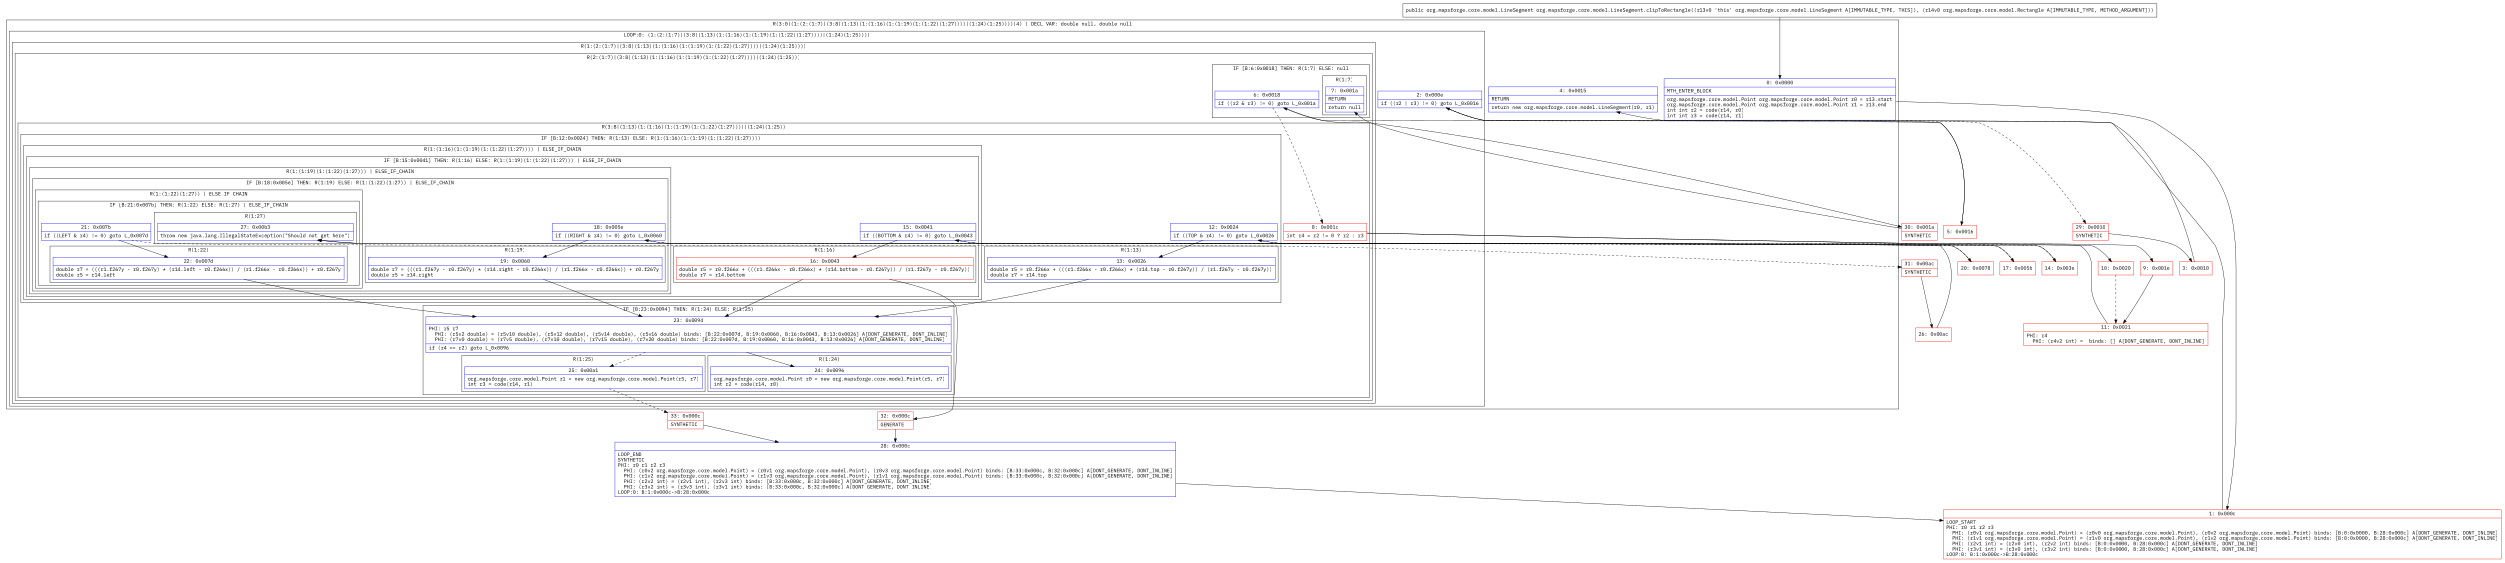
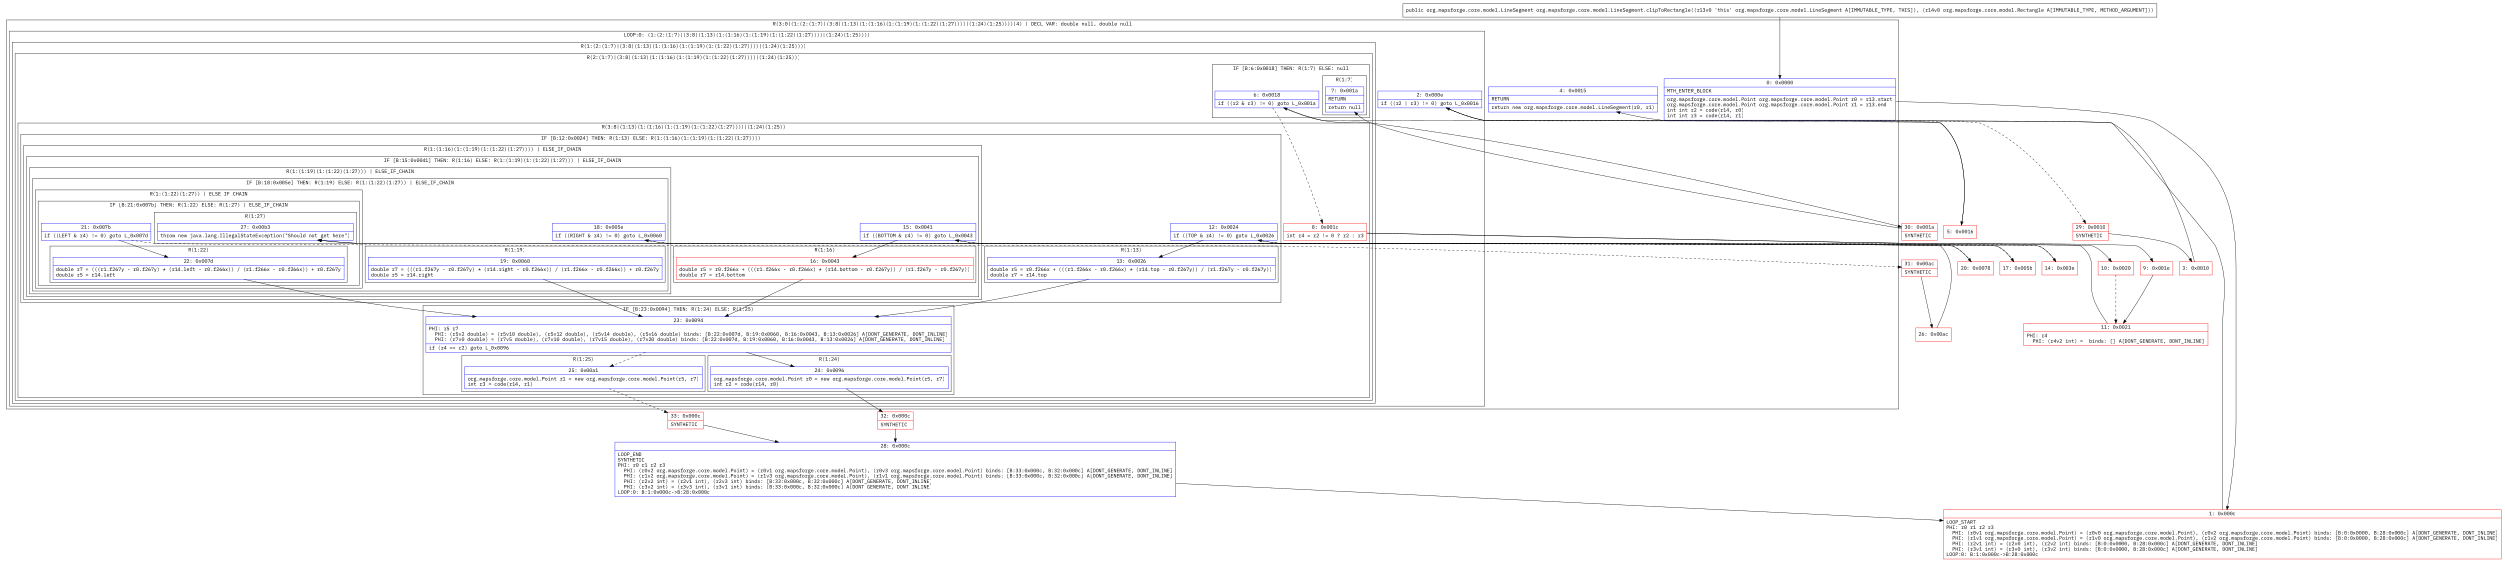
  digraph {
    fontname="IBM Plex Mono"
    node [color=blue fontname="IBM Plex Mono" shape=record]
    edge [fontname="IBM Plex Mono"]
    n1 [label="{7\:\ 0x001a|RETURN\l|return null\l}"]
    n2 [label="{6\:\ 0x0018|if ((r2 & r3) != 0) goto L_0x001a\l}"]
    n3 [label="{13\:\ 0x0026|double r5 = r0.f266x + (((r1.f266x \- r0.f266x) * (r14.top \- r0.f267y)) \/ (r1.f267y \- r0.f267y))\ldouble r7 = r14.top\l}"]
    n4 [color=red label="{16\:\ 0x0043|double r5 = r0.f266x + (((r1.f266x \- r0.f266x) * (r14.bottom \- r0.f267y)) \/ (r1.f267y \- r0.f267y))\ldouble r7 = r14.bottom\l}"]
    n5 [label="{19\:\ 0x0060|double r7 = (((r1.f267y \- r0.f267y) * (r14.right \- r0.f266x)) \/ (r1.f266x \- r0.f266x)) + r0.f267y\ldouble r5 = r14.right\l}"]
    n6 [label="{22\:\ 0x007d|double r7 = (((r1.f267y \- r0.f267y) * (r14.left \- r0.f266x)) \/ (r1.f266x \- r0.f266x)) + r0.f267y\ldouble r5 = r14.left\l}"]
    n7 [label="{27\:\ 0x00b3|throw new java.lang.IllegalStateException(\"Should not get here\")\l}"]
    n8 [label="{21\:\ 0x007b|if ((LEFT & r4) != 0) goto L_0x007d\l}"]
    n9 [label="{18\:\ 0x005e|if ((RIGHT & r4) != 0) goto L_0x0060\l}"]
    n10 [label="{15\:\ 0x0041|if ((BOTTOM & r4) != 0) goto L_0x0043\l}"]
    n11 [label="{12\:\ 0x0024|if ((TOP & r4) != 0) goto L_0x0026\l}"]
    n12 [label="{24\:\ 0x0096|org.mapsforge.core.model.Point r0 = new org.mapsforge.core.model.Point(r5, r7)\lint r2 = code(r14, r0)\l}"]
    n13 [label="{25\:\ 0x00a1|org.mapsforge.core.model.Point r1 = new org.mapsforge.core.model.Point(r5, r7)\lint r3 = code(r14, r1)\l}"]
    n14 [label="{23\:\ 0x0094|PHI: r5 r7 \l  PHI: (r5v2 double) = (r5v10 double), (r5v12 double), (r5v14 double), (r5v16 double) binds: [B:22:0x007d, B:19:0x0060, B:16:0x0043, B:13:0x0026] A[DONT_GENERATE, DONT_INLINE]\l  PHI: (r7v0 double) = (r7v5 double), (r7v10 double), (r7v15 double), (r7v20 double) binds: [B:22:0x007d, B:19:0x0060, B:16:0x0043, B:13:0x0026] A[DONT_GENERATE, DONT_INLINE]\l|if (r4 == r2) goto L_0x0096\l}"]
    n15 [color=red label="{8\:\ 0x001c|int r4 = r2 != 0 ? r2 : r3\l}"]
    n16 [label="{2\:\ 0x000e|if ((r2 \| r3) != 0) goto L_0x0016\l}"]
    n17 [label="{0\:\ 0x0000|MTH_ENTER_BLOCK\l|org.mapsforge.core.model.Point org.mapsforge.core.model.Point r0 = r13.start\lorg.mapsforge.core.model.Point org.mapsforge.core.model.Point r1 = r13.end\lint int r2 = code(r14, r0)\lint int r3 = code(r14, r1)\l}"]
    n18 [label="{4\:\ 0x0015|RETURN\l|return new org.mapsforge.core.model.LineSegment(r0, r1)\l}"]
    n19 [color=red label="{30\:\ 0x001a|SYNTHETIC\l}"]
    n20 [color=red label="{31\:\ 0x00ac|SYNTHETIC\l}"]
    n21 [color=red label="{20\:\ 0x0078}"]
    n22 [color=red label="{17\:\ 0x005b}"]
    n23 [color=red label="{14\:\ 0x003e}"]
-   n24 [color=red label="{32\:\ 0x000c|GENERATE\l}"]
+   n24 [color=red label="{32\:\ 0x000c|SYNTHETIC\l}"]
    n25 [color=red label="{33\:\ 0x000c|SYNTHETIC\l}"]
    n26 [color=red label="{9\:\ 0x001e}"]
    n27 [color=red label="{10\:\ 0x0020}"]
    n28 [color=red label="{5\:\ 0x0016}"]
    n29 [color=red label="{29\:\ 0x0010|SYNTHETIC\l}"]
    n30 [color=red label="{1\:\ 0x000c|LOOP_START\lPHI: r0 r1 r2 r3 \l  PHI: (r0v1 org.mapsforge.core.model.Point) = (r0v0 org.mapsforge.core.model.Point), (r0v2 org.mapsforge.core.model.Point) binds: [B:0:0x0000, B:28:0x000c] A[DONT_GENERATE, DONT_INLINE]\l  PHI: (r1v1 org.mapsforge.core.model.Point) = (r1v0 org.mapsforge.core.model.Point), (r1v2 org.mapsforge.core.model.Point) binds: [B:0:0x0000, B:28:0x000c] A[DONT_GENERATE, DONT_INLINE]\l  PHI: (r2v1 int) = (r2v0 int), (r2v2 int) binds: [B:0:0x0000, B:28:0x000c] A[DONT_GENERATE, DONT_INLINE]\l  PHI: (r3v1 int) = (r3v0 int), (r3v2 int) binds: [B:0:0x0000, B:28:0x000c] A[DONT_GENERATE, DONT_INLINE]\lLOOP:0: B:1:0x000c\-\>B:28:0x000c\l}"]
    n31 [color=red label="{3\:\ 0x0010}"]
    n32 [color=red label="{11\:\ 0x0021|PHI: r4 \l  PHI: (r4v2 int) =  binds: [] A[DONT_GENERATE, DONT_INLINE]\l}"]
    n33 [color=red label="{26\:\ 0x00ac}"]
    n34 [label="{28\:\ 0x000c|LOOP_END\lSYNTHETIC\lPHI: r0 r1 r2 r3 \l  PHI: (r0v2 org.mapsforge.core.model.Point) = (r0v1 org.mapsforge.core.model.Point), (r0v3 org.mapsforge.core.model.Point) binds: [B:33:0x000c, B:32:0x000c] A[DONT_GENERATE, DONT_INLINE]\l  PHI: (r1v2 org.mapsforge.core.model.Point) = (r1v3 org.mapsforge.core.model.Point), (r1v1 org.mapsforge.core.model.Point) binds: [B:33:0x000c, B:32:0x000c] A[DONT_GENERATE, DONT_INLINE]\l  PHI: (r2v2 int) = (r2v1 int), (r2v3 int) binds: [B:33:0x000c, B:32:0x000c] A[DONT_GENERATE, DONT_INLINE]\l  PHI: (r3v2 int) = (r3v3 int), (r3v1 int) binds: [B:33:0x000c, B:32:0x000c] A[DONT_GENERATE, DONT_INLINE]\lLOOP:0: B:1:0x000c\-\>B:28:0x000c\l}"]
    n35 [label="{public org.mapsforge.core.model.LineSegment org.mapsforge.core.model.LineSegment.clipToRectangle((r13v0 'this' org.mapsforge.core.model.LineSegment A[IMMUTABLE_TYPE, THIS]), (r14v0 org.mapsforge.core.model.Rectangle A[IMMUTABLE_TYPE, METHOD_ARGUMENT])) }" color=""]
    subgraph cluster_1 {
      label="R(3:0|(1:(2:(1:7)|(3:8|(1:13)(1:(1:16)(1:(1:19)(1:(1:22)(1:27))))|(1:24)(1:25))))|4) | DECL_VAR: double null, double null\l"
      n17
      n18
      subgraph cluster_2 {
        label="LOOP:0: (1:(2:(1:7)|(3:8|(1:13)(1:(1:16)(1:(1:19)(1:(1:22)(1:27))))|(1:24)(1:25))))"
        n16
        subgraph cluster_3 {
          label="R(1:(2:(1:7)|(3:8|(1:13)(1:(1:16)(1:(1:19)(1:(1:22)(1:27))))|(1:24)(1:25))))"
          subgraph cluster_4 {
            label="R(2:(1:7)|(3:8|(1:13)(1:(1:16)(1:(1:19)(1:(1:22)(1:27))))|(1:24)(1:25)))"
            subgraph cluster_5 {
              label="IF [B:6:0x0018] THEN: R(1:7) ELSE: null"
              n2
              subgraph cluster_6 {
                label="R(1:7)"
                n1
              }
            }
            subgraph cluster_7 {
              label="R(3:8|(1:13)(1:(1:16)(1:(1:19)(1:(1:22)(1:27))))|(1:24)(1:25))"
              n15
              subgraph cluster_8 {
                label="IF [B:12:0x0024] THEN: R(1:13) ELSE: R(1:(1:16)(1:(1:19)(1:(1:22)(1:27))))"
                n11
                subgraph cluster_9 {
                  label="R(1:13)"
                  n3
                }
                subgraph cluster_10 {
                  label="R(1:(1:16)(1:(1:19)(1:(1:22)(1:27)))) | ELSE_IF_CHAIN\l"
                  subgraph cluster_11 {
                    label="IF [B:15:0x0041] THEN: R(1:16) ELSE: R(1:(1:19)(1:(1:22)(1:27))) | ELSE_IF_CHAIN\l"
                    n10
                    subgraph cluster_12 {
                      label="R(1:16)"
                      n4
                    }
                    subgraph cluster_13 {
                      label="R(1:(1:19)(1:(1:22)(1:27))) | ELSE_IF_CHAIN\l"
                      subgraph cluster_14 {
                        label="IF [B:18:0x005e] THEN: R(1:19) ELSE: R(1:(1:22)(1:27)) | ELSE_IF_CHAIN\l"
                        n9
                        subgraph cluster_15 {
                          label="R(1:19)"
                          n5
                        }
                        subgraph cluster_16 {
                          label="R(1:(1:22)(1:27)) | ELSE_IF_CHAIN\l"
                          subgraph cluster_17 {
                            label="IF [B:21:0x007b] THEN: R(1:22) ELSE: R(1:27) | ELSE_IF_CHAIN\l"
                            n8
                            subgraph cluster_18 {
                              label="R(1:22)"
                              n6
                            }
                            subgraph cluster_19 {
                              label="R(1:27)"
                              n7
                            }
                          }
                        }
                      }
                    }
                  }
                }
              }
              subgraph cluster_20 {
                label="IF [B:23:0x0094] THEN: R(1:24) ELSE: R(1:25)"
                n14
                subgraph cluster_21 {
                  label="R(1:24)"
                  n12
                }
                subgraph cluster_22 {
                  label="R(1:25)"
                  n13
                }
              }
            }
          }
        }
      }
    }
    n2 -> n15 [style=dashed]
    n2 -> n19
    n3 -> n14
    n4 -> n14
    n5 -> n14
    n6 -> n14
    n8 -> n6
    n8 -> n20 [style=dashed]
-   n9 -> n5
    n9 -> n21 [style=dashed]
    n10 -> n4
    n10 -> n22 [style=dashed]
    n11 -> n3
    n11 -> n23 [style=dashed]
-   n4 -> n24
+   n12 -> n24
    n13 -> n25 [style=dashed]
    n14 -> n12
    n14 -> n13 [style=dashed]
    n15 -> n26
    n15 -> n27
    n16 -> n28
    n16 -> n29 [style=dashed]
    n17 -> n30
    n19 -> n1
    n20 -> n33
    n21 -> n7
    n22 -> n9
    n23 -> n10
    n24 -> n34
    n25 -> n34
    n26 -> n32
    n27 -> n32 [style=dashed]
    n28 -> n2
    n29 -> n31
    n30 -> n16
    n31 -> n18
    n32 -> n11
    n33 -> n7
    n34 -> n30
    n35 -> n17
  }
